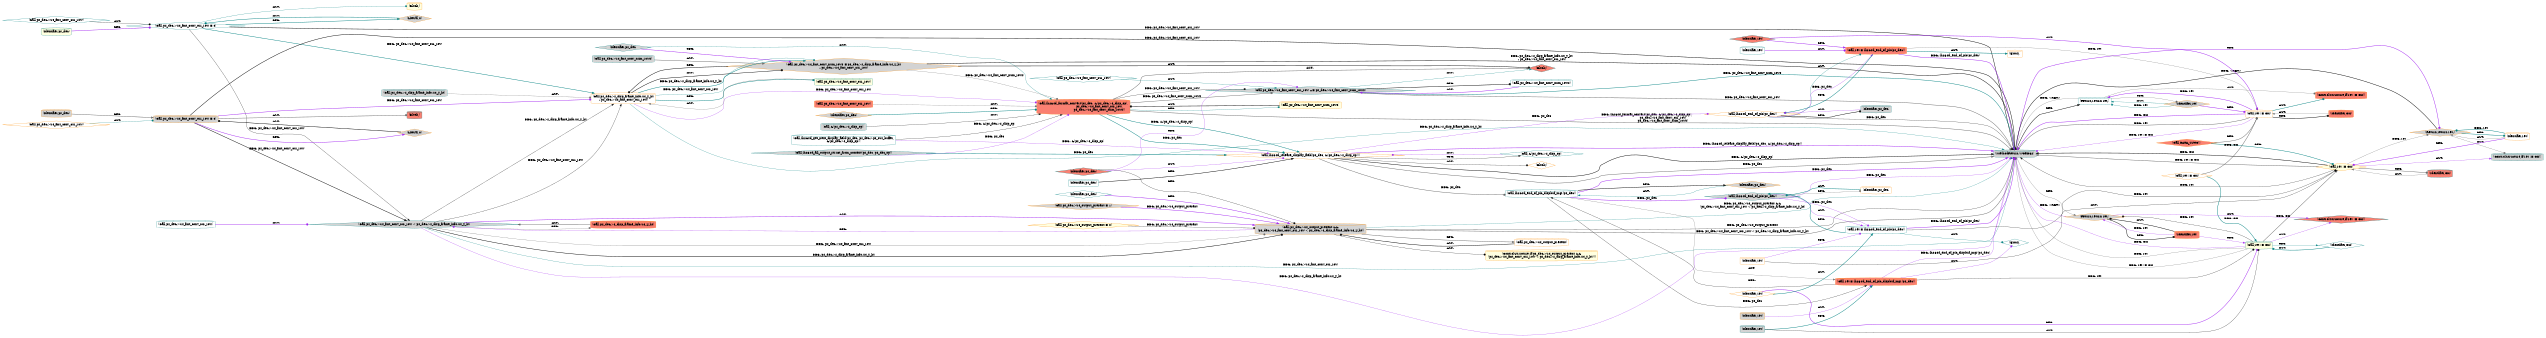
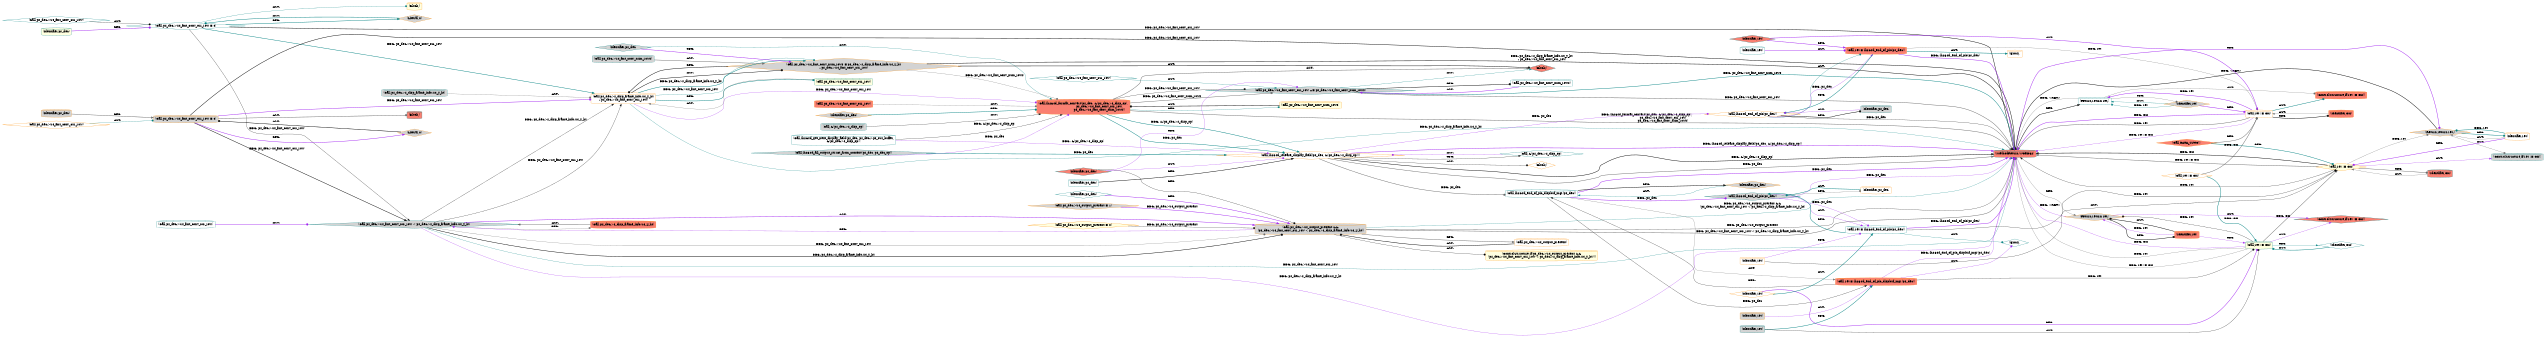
  digraph {
    rankdir=LR
    node [color=darkorange fillcolor=white shape=cylinder style=filled]
    edge [arrowhead=dot color=purple style=bold]
    n1 [color=teal fillcolor=lightgrey label="(Call,ps_dec->u4_fmt_conv_cur_row < ps_dec->s_disp_frame_info.u4_y_ht)" shape=diamond]
    n2 [fillcolor=lightgrey label="(Call,ps_dec->u4_output_present &&\n (ps_dec->u4_fmt_conv_cur_row < ps_dec->s_disp_frame_info.u4_y_ht))"]
    n3 [label="(Call,ps_dec->s_disp_frame_info.u4_y_ht\n - ps_dec->u4_fmt_conv_cur_row)"]
-   n4 [color=teal fillcolor=lightgrey label="(MethodReturn,WORD32)"]
+   n4 [color=teal fillcolor=salmon label="(MethodReturn,WORD32)"]
    n5 [fillcolor=salmon label="(Call,ps_dec->s_disp_frame_info.u4_y_ht)"]
    n6 [label="(Call,ps_dec->u4_output_present)"]
    n7 [fillcolor=lightyellow label="(ControlStructure,if(ps_dec->u4_output_present &&\n (ps_dec->u4_fmt_conv_cur_row < ps_dec->s_disp_frame_info.u4_y_ht)))"]
    n8 [fillcolor=lightgrey label="(Call,ps_dec->u4_fmt_conv_num_rows = ps_dec->s_disp_frame_info.u4_y_ht\n - ps_dec->u4_fmt_conv_cur_row)" shape=diamond]
    n9 [fillcolor=salmon label="(Call,ih264d_format_convert(ps_dec, &(ps_dec->s_disp_op),\n                                  ps_dec->u4_fmt_conv_cur_row,\n                                  ps_dec->u4_fmt_conv_num_rows))"]
    n10 [color=teal fillcolor=lightyellow label="(Call,ps_dec->u4_fmt_conv_cur_row)"]
    n11 [fillcolor=lightgrey label="(Return,return ret;)" shape=diamond]
    n12 [fillcolor=lightgrey label="(Return,return ret;)" shape=diamond]
    n13 [color=teal label="(Return,return ret;)"]
    n14 [color=teal label="(Call,ps_dec->u4_fmt_conv_cur_row = 0)" shape=diamond]
    n15 [fillcolor=lightgrey label="(Literal,0)" shape=diamond]
    n16 [fillcolor=lightyellow label="(Block,)"]
    n17 [fillcolor=lightgrey label="(Call,ps_dec->u4_fmt_conv_cur_row = 0)"]
    n18 [color=teal fillcolor=salmon label="(Block,)"]
    n19 [fillcolor=lightgrey label="(Literal,0)" shape=diamond]
    n20 [color=teal fillcolor=salmon label="(Block,)" shape=diamond]
    n21 [color=teal fillcolor=lightgrey label="(Call,ps_dec->u4_fmt_conv_cur_row += ps_dec->u4_fmt_conv_num_rows)" shape=diamond]
    n22 [label="(Call,ih264d_release_display_field(ps_dec, &(ps_dec->s_disp_op)))" shape=diamond]
    n23 [fillcolor=lightyellow label="(Call,ps_dec->u4_fmt_conv_num_rows)"]
    n24 [color=teal label="(Call,ps_dec->u4_fmt_conv_num_rows)"]
    n25 [color=teal label="(Call,ih264d_end_of_pic_dispbuf_mgr(ps_dec))"]
    n26 [label="(Call,ih264d_end_of_pic(ps_dec))" shape=diamond]
    n27 [color=teal label="(Call,&(ps_dec->s_disp_op))" shape=diamond]
    n28 [label="(Block,)" shape=diamond]
    n29 [fillcolor=salmon label="(Call,ret = ih264d_end_of_pic_dispbuf_mgr(ps_dec))"]
    n30 [color=teal fillcolor=lightgrey label="(Call,ih264d_end_of_pic(ps_dec))" shape=diamond]
    n31 [fillcolor=lightgrey label="(Identifier,ps_dec)" shape=diamond]
    n32 [fillcolor=salmon label="(Call,ret = ih264d_end_of_pic(ps_dec))"]
    n33 [color=teal fillcolor=lightgrey label="(Identifier,ps_dec)"]
    n34 [color=teal fillcolor=lightyellow label="(Call,ret != OK)"]
    n35 [color=teal label="(Block,)" shape=diamond]
    n36 [color=teal label="(Call,ret = ih264d_end_of_pic(ps_dec))"]
    n37 [label="(Identifier,ps_dec)"]
    n38 [fillcolor=lightyellow label="(Call,ret != OK)" shape=diamond]
    n39 [color=teal label="(Identifier,OK)" shape=diamond]
    n40 [color=teal fillcolor=salmon label="(ControlStructure,if(ret != OK))" shape=diamond]
    n41 [fillcolor=salmon label="(Identifier,ret)"]
    n42 [color=teal fillcolor=salmon label="(Identifier,OK)"]
    n43 [color=teal fillcolor=lightgrey label="(ControlStructure,if(ret != OK))"]
    n44 [label="(Identifier,ret)"]
    n45 [label="(Call,ret != OK)"]
    n46 [label="(Block,)"]
    n47 [fillcolor=salmon label="(ControlStructure,if(ret != OK))"]
    n48 [fillcolor=salmon label="(Identifier,OK)"]
    n49 [fillcolor=lightgrey label="(Identifier,ret)" shape=diamond]
    n50 [fillcolor=lightgrey label="(Identifier,ps_dec)"]
    n51 [color=teal label="(Call,ps_dec->u4_fmt_conv_cur_row)" shape=diamond]
    n52 [fillcolor=salmon label="(Call,ps_dec->u4_fmt_conv_cur_row)"]
    n53 [label="(Identifier,ret)"]
    n54 [fillcolor=lightgrey label="(Identifier,ps_dec)" shape=diamond]
    n55 [color=teal label="(Identifier,ps_dec)" shape=diamond]
    n56 [fillcolor=salmon label="(Call,DATA_SYNC())" shape=diamond]
    n57 [fillcolor=lightgrey label="(Identifier,ret)"]
    n58 [color=teal label="(Call,ps_dec->u4_fmt_conv_cur_row)"]
    n59 [color=teal fillcolor=lightgrey label="(Call,ps_dec->u4_fmt_conv_num_rows)"]
    n60 [color=teal label="(Identifier,ret)"]
    n61 [label="(Call,ps_dec->u4_fmt_conv_cur_row)" shape=diamond]
    n62 [color=teal fillcolor=lightgrey label="(Identifier,ps_dec)" shape=diamond]
    n63 [fillcolor=lightgrey label="(Call,ps_dec->u4_output_present = 1)" shape=diamond]
    n64 [fillcolor=lightyellow label="(Call,ps_dec->u4_output_present = 0)" shape=diamond]
    n65 [label="(Call,ret != OK)" shape=diamond]
    n66 [label="(Identifier,ret)" shape=diamond]
    n67 [color=teal label="(Identifier,ps_dec)"]
    n68 [color=teal fillcolor=lightgrey label="(Call,ps_dec->s_disp_frame_info.u4_y_ht)"]
    n69 [color=teal fillcolor=lightgrey label="(Call,ih264d_fill_output_struct_from_context(ps_dec, ps_dec_op))" shape=diamond]
    n70 [color=teal fillcolor=lightgrey label="(Call,&(ps_dec->s_disp_op))"]
    n71 [color=teal fillcolor=lightgrey label="(Identifier,ret)"]
    n72 [color=teal label="(Call,ih264d_get_next_display_field(ps_dec, ps_dec->ps_out_buffer,\n &(ps_dec->s_disp_op)))"]
    n73 [color=teal fillcolor=salmon label="(Identifier,ps_dec)" shape=diamond]
    n74 [color=teal fillcolor=salmon label="(Identifier,ret)" shape=diamond]
    n75 [color=teal fillcolor=lightyellow label="(Identifier,ps_dec)"]
    n76 [color=teal label="(Call,ps_dec->u4_fmt_conv_cur_row)" shape=diamond]
    n1 -> n2 [arrowhead=normal label="AST: "]
    n1 -> n2 [color=gray40 label="DDG: ps_dec->u4_fmt_conv_cur_row" style=solid]
    n1 -> n2 [color=black label="DDG: ps_dec->s_disp_frame_info.u4_y_ht"]
    n1 -> n3 [arrowhead=normal color=black label="DDG: ps_dec->s_disp_frame_info.u4_y_ht" style=solid]
    n1 -> n3 [arrowhead=normal color=black label="DDG: ps_dec->u4_fmt_conv_cur_row" style=solid]
    n1 -> n4 [label="DDG: ps_dec->s_disp_frame_info.u4_y_ht" style=solid]
    n1 -> n4 [color=teal label="DDG: ps_dec->u4_fmt_conv_cur_row" style=solid]
    n1 -> n5 [color=gray40 label="CFG: " style=solid]
    n2 -> n1 [label="CFG: " style=solid]
    n2 -> n4 [color=black label="DDG: ps_dec->u4_output_present" style=solid]
    n2 -> n4 [arrowhead=normal color=gray40 label="DDG: ps_dec->u4_fmt_conv_cur_row < ps_dec->s_disp_frame_info.u4_y_ht"]
    n2 -> n4 [color=teal label="DDG: ps_dec->u4_output_present &&\n (ps_dec->u4_fmt_conv_cur_row < ps_dec->s_disp_frame_info.u4_y_ht)" style=solid]
    n2 -> n6 [arrowhead=normal color=gray40 label="CFG: "]
    n2 -> n7 [color=black label="AST: " style=solid]
    n3 -> n4 [arrowhead=normal color=teal label="DDG: ps_dec->s_disp_frame_info.u4_y_ht" style=solid]
    n3 -> n8 [color=black label="AST: "]
    n3 -> n8 [arrowhead=normal color=teal label="DDG: ps_dec->s_disp_frame_info.u4_y_ht"]
    n3 -> n8 [color=teal label="DDG: ps_dec->u4_fmt_conv_cur_row" style=solid]
    n3 -> n9 [label="DDG: ps_dec->u4_fmt_conv_cur_row" style=solid]
    n3 -> n10 [color=teal label="CFG: "]
    n4 -> n11 [arrowhead=normal color=gray40 label="CFG: " style=solid]
    n4 -> n12 [label="CFG: "]
    n4 -> n13 [arrowhead=normal color=black label="CFG: "]
    n5 -> n1 [arrowhead=normal color=gray40 label="AST: "]
    n6 -> n2 [color=black label="AST: "]
    n8 -> n3 [color=black label="CFG: "]
    n8 -> n4 [arrowhead=normal color=black label="DDG: ps_dec->s_disp_frame_info.u4_y_ht\n - ps_dec->u4_fmt_conv_cur_row"]
    n8 -> n9 [color=gray40 label="DDG: ps_dec->u4_fmt_conv_num_rows" style=solid]
    n8 -> n20 [color=black label="AST: "]
    n9 -> n4 [color=gray40 label="DDG: ih264d_format_convert(ps_dec, &(ps_dec->s_disp_op),\n                                  ps_dec->u4_fmt_conv_cur_row,\n                                  ps_dec->u4_fmt_conv_num_rows)"]
    n9 -> n20 [color=gray40 label="AST: "]
    n9 -> n21 [color=gray40 label="DDG: ps_dec->u4_fmt_conv_num_rows"]
    n9 -> n21 [color=black label="DDG: ps_dec->u4_fmt_conv_cur_row" style=solid]
    n9 -> n22 [color=teal label="DDG: ps_dec"]
    n9 -> n22 [arrowhead=normal color=teal label="DDG: &(ps_dec->s_disp_op)"]
    n9 -> n23 [color=teal label="CFG: " style=solid]
    n10 -> n3 [arrowhead=normal color=gray40 label="AST: " style=solid]
    n11 -> n4 [label="DDG: <RET>" style=solid]
    n11 -> n40 [arrowhead=normal label="AST: " style=solid]
    n11 -> n41 [color=black label="CFG: "]
    n12 -> n4 [color=black label="DDG: <RET>"]
    n12 -> n43 [color=gray40 label="AST: " style=solid]
    n12 -> n44 [color=teal label="CFG: "]
    n13 -> n4 [arrowhead=normal color=gray40 label="DDG: <RET>" style=solid]
    n13 -> n47 [color=gray40 label="AST: " style=solid]
    n13 -> n49 [color=gray40 label="CFG: " style=solid]
    n14 -> n1 [arrowhead=normal color=black label="DDG: ps_dec->u4_fmt_conv_cur_row" style=solid]
    n14 -> n3 [arrowhead=normal color=teal label="DDG: ps_dec->u4_fmt_conv_cur_row"]
    n14 -> n4 [color=black label="DDG: ps_dec->u4_fmt_conv_cur_row"]
    n14 -> n15 [arrowhead=normal color=teal label="CFG: "]
    n14 -> n16 [color=teal label="AST: " style=solid]
    n15 -> n14 [color=teal label="AST: "]
    n17 -> n1 [arrowhead=normal color=black label="DDG: ps_dec->u4_fmt_conv_cur_row"]
    n17 -> n3 [label="DDG: ps_dec->u4_fmt_conv_cur_row"]
    n17 -> n4 [arrowhead=normal color=black label="DDG: ps_dec->u4_fmt_conv_cur_row"]
    n17 -> n18 [color=gray40 label="AST: "]
    n17 -> n19 [arrowhead=normal label="CFG: "]
    n19 -> n17 [color=black label="AST: "]
    n21 -> n4 [arrowhead=normal color=teal label="DDG: ps_dec->u4_fmt_conv_num_rows"]
    n21 -> n4 [arrowhead=normal color=gray40 label="DDG: ps_dec->u4_fmt_conv_cur_row"]
    n21 -> n20 [arrowhead=normal color=teal label="AST: " style=solid]
    n21 -> n24 [color=black label="CFG: "]
    n22 -> n4 [arrowhead=normal label="DDG: ih264d_release_display_field(ps_dec, &(ps_dec->s_disp_op))"]
    n22 -> n4 [arrowhead=normal color=black label="DDG: &(ps_dec->s_disp_op)"]
    n22 -> n4 [arrowhead=normal color=gray40 label="DDG: ps_dec"]
    n22 -> n25 [color=gray40 label="DDG: ps_dec"]
    n22 -> n26 [label="DDG: ps_dec" style=solid]
    n22 -> n27 [arrowhead=normal color=black label="CFG: " style=solid]
    n22 -> n28 [color=black label="AST: " style=solid]
    n23 -> n9 [color=black label="AST: "]
    n24 -> n21 [arrowhead=normal label="AST: "]
    n25 -> n4 [arrowhead=normal label="DDG: ps_dec"]
    n25 -> n29 [arrowhead=normal color=gray40 label="AST: " style=solid]
    n25 -> n29 [arrowhead=normal color=black label="DDG: ps_dec" style=solid]
    n25 -> n30 [label="DDG: ps_dec"]
    n25 -> n31 [arrowhead=normal color=black label="CFG: "]
    n26 -> n4 [color=black label="DDG: ps_dec" style=solid]
    n26 -> n32 [color=teal label="AST: " style=solid]
    n26 -> n32 [arrowhead=normal label="DDG: ps_dec" style=solid]
    n26 -> n33 [color=black label="CFG: "]
    n27 -> n22 [label="AST: " style=solid]
    n29 -> n4 [label="DDG: ih264d_end_of_pic_dispbuf_mgr(ps_dec)" style=solid]
    n29 -> n25 [arrowhead=normal color=black label="CFG: " style=solid]
    n29 -> n34 [color=black label="DDG: ret" style=solid]
    n29 -> n35 [label="AST: " style=solid]
    n30 -> n4 [arrowhead=normal label="DDG: ps_dec" style=solid]
    n30 -> n36 [arrowhead=normal label="AST: " style=solid]
    n30 -> n36 [label="DDG: ps_dec" style=solid]
    n30 -> n37 [color=gray40 label="CFG: " style=solid]
    n31 -> n25 [arrowhead=normal color=teal label="AST: " style=solid]
    n32 -> n4 [arrowhead=normal label="DDG: ih264d_end_of_pic(ps_dec)"]
    n32 -> n26 [arrowhead=normal color=teal label="CFG: "]
    n32 -> n45 [color=gray40 label="DDG: ret" style=solid]
    n32 -> n46 [arrowhead=normal color=teal label="AST: "]
    n33 -> n26 [label="AST: " style=solid]
    n34 -> n4 [arrowhead=normal label="DDG: OK" style=solid]
    n34 -> n4 [color=gray40 label="DDG: ret" style=solid]
    n34 -> n4 [arrowhead=normal color=gray40 label="DDG: ret != OK" style=solid]
    n34 -> n11 [color=black label="DDG: ret" style=solid]
    n34 -> n38 [arrowhead=normal color=gray40 label="DDG: OK"]
    n34 -> n39 [arrowhead=normal color=teal label="CFG: " style=solid]
    n34 -> n40 [arrowhead=normal label="AST: " style=solid]
    n36 -> n4 [arrowhead=normal label="DDG: ih264d_end_of_pic(ps_dec)"]
    n36 -> n30 [arrowhead=normal color=teal label="CFG: "]
    n36 -> n35 [color=teal label="AST: " style=solid]
    n36 -> n38 [color=black label="DDG: ret" style=solid]
    n37 -> n30 [color=teal label="AST: "]
    n38 -> n4 [arrowhead=normal color=black label="DDG: OK"]
    n38 -> n4 [arrowhead=normal color=gray40 label="DDG: ret != OK"]
    n38 -> n4 [arrowhead=normal color=black label="DDG: ret" style=solid]
    n38 -> n12 [color=gray40 label="DDG: ret" style=solid]
    n38 -> n42 [color=gray40 label="CFG: "]
    n38 -> n43 [arrowhead=normal label="AST: " style=solid]
    n39 -> n34 [color=teal label="AST: "]
    n41 -> n11 [color=black label="AST: "]
    n41 -> n11 [arrowhead=normal label="DDG: ret" style=solid]
    n41 -> n34 [arrowhead=normal label="CFG: " style=solid]
    n42 -> n38 [arrowhead=normal color=gray40 label="AST: " style=solid]
    n44 -> n12 [arrowhead=normal color=gray40 label="AST: " style=solid]
    n44 -> n12 [color=teal label="DDG: ret"]
    n44 -> n38 [label="CFG: "]
    n45 -> n4 [arrowhead=normal color=gray40 label="DDG: ret"]
    n45 -> n4 [arrowhead=normal label="DDG: OK"]
    n45 -> n4 [label="DDG: ret != OK" style=solid]
    n45 -> n13 [arrowhead=normal label="DDG: ret"]
    n45 -> n47 [color=teal label="AST: "]
    n45 -> n48 [color=black label="CFG: "]
    n48 -> n45 [arrowhead=normal color=gray40 label="AST: " style=solid]
    n49 -> n13 [arrowhead=normal color=teal label="AST: " style=solid]
    n49 -> n13 [color=teal label="DDG: ret" style=solid]
    n49 -> n45 [label="CFG: "]
    n50 -> n17 [arrowhead=normal color=gray40 label="CFG: "]
    n51 -> n14 [color=black label="AST: " style=solid]
    n52 -> n9 [color=gray40 label="AST: " style=solid]
    n53 -> n36 [label="CFG: " style=solid]
    n53 -> n38 [color=black label="AST: " style=solid]
    n54 -> n9 [color=teal label="CFG: "]
    n55 -> n2 [arrowhead=normal label="CFG: "]
    n56 -> n38 [color=teal label="CFG: "]
    n56 -> n45 [color=gray40 label="CFG: "]
    n57 -> n29 [label="AST: " style=solid]
    n58 -> n1 [label="AST: "]
    n59 -> n8 [arrowhead=normal color=gray40 label="AST: "]
    n60 -> n32 [label="AST: "]
    n61 -> n17 [color=teal label="AST: " style=solid]
    n62 -> n8 [arrowhead=normal label="CFG: "]
    n62 -> n9 [arrowhead=normal color=teal label="AST: " style=solid]
    n63 -> n2 [arrowhead=normal label="DDG: ps_dec->u4_output_present"]
    n64 -> n2 [color=black label="DDG: ps_dec->u4_output_present" style=solid]
    n65 -> n34 [arrowhead=normal color=teal label="DDG: OK"]
    n65 -> n45 [color=gray40 label="DDG: OK"]
    n66 -> n34 [label="CFG: "]
    n66 -> n36 [arrowhead=normal color=teal label="AST: "]
    n67 -> n22 [arrowhead=normal color=black label="CFG: "]
    n68 -> n3 [color=gray40 label="AST: " style=solid]
    n69 -> n9 [label="DDG: ps_dec" style=solid]
    n69 -> n22 [arrowhead=normal color=teal label="DDG: ps_dec"]
    n70 -> n9 [arrowhead=normal color=black label="AST: " style=solid]
    n71 -> n29 [arrowhead=normal color=teal label="CFG: "]
    n71 -> n34 [color=black label="AST: " style=solid]
    n72 -> n9 [arrowhead=normal color=black label="DDG: &(ps_dec->s_disp_op)" style=solid]
    n72 -> n22 [arrowhead=normal label="DDG: &(ps_dec->s_disp_op)" style=solid]
    n73 -> n2 [color=black label="CFG: " style=solid]
    n73 -> n21 [label="CFG: " style=solid]
    n73 -> n22 [label="AST: " style=solid]
    n74 -> n32 [arrowhead=normal label="CFG: "]
    n74 -> n45 [arrowhead=normal label="AST: "]
    n75 -> n14 [label="CFG: "]
    n76 -> n21 [arrowhead=normal color=teal label="AST: " style=solid]
  }
